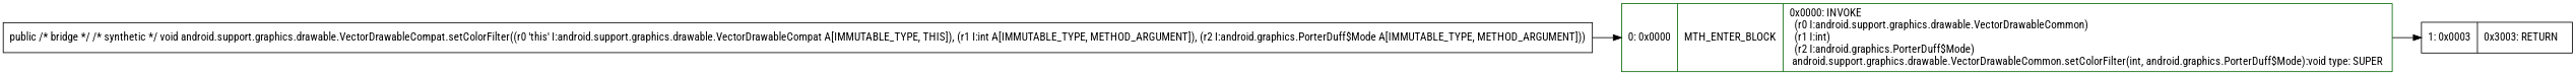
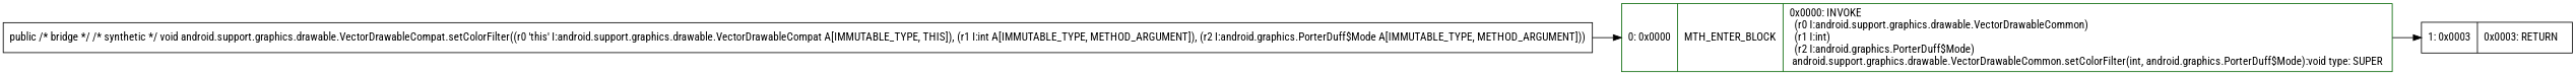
  digraph {
    rankdir=LR
    fontname="Roboto Condensed"
    node [shape=record color=black fontname="Roboto Condensed"]
    edge [fontname="Roboto Condensed"]
    n1 [label="{0\:\ 0x0000|MTH_ENTER_BLOCK\l|0x0000: INVOKE  \l  (r0 I:android.support.graphics.drawable.VectorDrawableCommon)\l  (r1 I:int)\l  (r2 I:android.graphics.PorterDuff$Mode)\l android.support.graphics.drawable.VectorDrawableCommon.setColorFilter(int, android.graphics.PorterDuff$Mode):void type: SUPER \l}" color=darkgreen]
-   n2 [label="{1\:\ 0x0003|0x3003: RETURN   \l}"]
+   n2 [label="{1\:\ 0x0003|0x0003: RETURN   \l}"]
    n3 [label="{public \/* bridge *\/ \/* synthetic *\/ void android.support.graphics.drawable.VectorDrawableCompat.setColorFilter((r0 'this' I:android.support.graphics.drawable.VectorDrawableCompat A[IMMUTABLE_TYPE, THIS]), (r1 I:int A[IMMUTABLE_TYPE, METHOD_ARGUMENT]), (r2 I:android.graphics.PorterDuff$Mode A[IMMUTABLE_TYPE, METHOD_ARGUMENT])) }"]
    n1 -> n2
    n3 -> n1
  }
